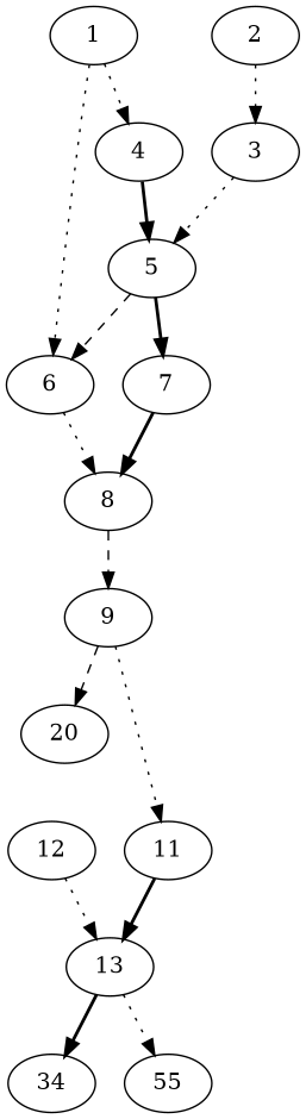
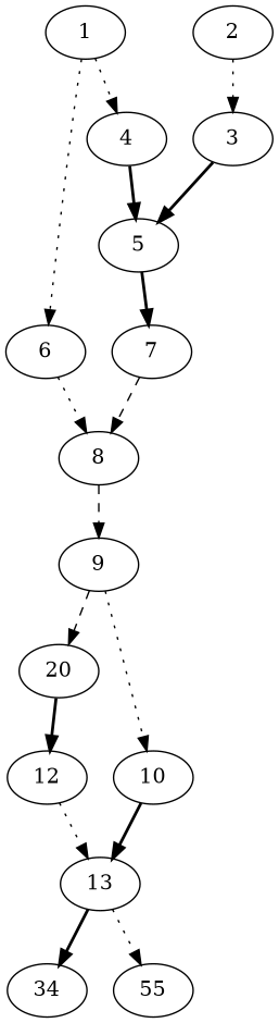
  digraph {
    node [alpha=0.05]
    edge [style=dotted]
    1 [expect_size=46643200]
    4 [alpha=0.12 expect_size=6605824]
    6 [alpha=0.06 expect_size=10509312]
    3 [alpha=0.06 expect_size=42603520]
    5 [expect_size=49853440]
    7 [alpha=0.11 expect_size=43430912]
    2 [expect_size=51582976]
    8 [alpha=0.17 expect_size=34949120]
    9 [alpha=0.18 expect_size=24055808]
    n10 [alpha=0.02 expect_size=7461888 label=20]
-   11 [alpha=0.07 expect_size=38975488]
+   11 [alpha=0.07 expect_size=38975488 label=10]
    12 [alpha=0.15 expect_size=51688448]
    13 [alpha=0.14 expect_size=17229824]
    n14 [alpha=0.08 expect_size=31350784 label=34]
    n15 [alpha=0.07 expect_size=12939264 label=55]
    1 -> 4
    1 -> 6
    4 -> 5 [style=bold]
    6 -> 8
-   3 -> 5
-   5 -> 6 [style=dashed]
+   3 -> 5 [style=bold]
    5 -> 7 [style=bold]
-   7 -> 8 [style=bold]
+   7 -> 8 [style=dashed]
    2 -> 3
    8 -> 9 [style=dashed]
    9 -> n10 [style=dashed]
    9 -> 11
+   n10 -> 12 [style=bold]
    11 -> 13 [style=bold]
    12 -> 13
    13 -> n14 [style=bold]
    13 -> n15
  }
